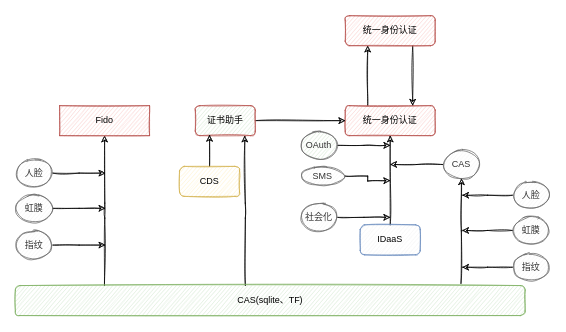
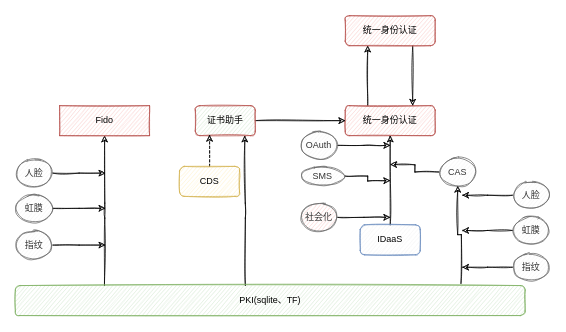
  <mxCell id="0" style=";html=1;" />
  <mxCell id="1" style=";html=1;" parent="0" />
  <mxCell id="2" style="edgeStyle=orthogonalEdgeStyle;orthogonalLoop=1;jettySize=auto;html=1;entryX=0.25;entryY=1;entryDx=0;entryDy=0;exitX=0.25;exitY=0;exitDx=0;exitDy=0;sketch=1;" edge="1" parent="1" source="3" target="16"><mxGeometry relative="1" as="geometry" /></mxCell>
  <mxCell id="3" value="统一身份认证" style="whiteSpace=wrap;html=1;fillColor=#f8cecc;strokeColor=#b85450;verticalAlign=middle;rounded=1;sketch=1;" vertex="1" parent="1"><mxGeometry x="460" y="140" width="120" height="40" as="geometry" /></mxCell>
  <mxCell id="4" style="edgeStyle=orthogonalEdgeStyle;orthogonalLoop=1;jettySize=auto;html=1;entryX=0.5;entryY=1;entryDx=0;entryDy=0;exitX=0.088;exitY=0;exitDx=0;exitDy=0;exitPerimeter=0;sketch=1;" edge="1" parent="1" target="8"><mxGeometry relative="1" as="geometry"><mxPoint x="138.84" y="380" as="sourcePoint" /></mxGeometry></mxCell>
  <mxCell id="5" style="edgeStyle=orthogonalEdgeStyle;orthogonalLoop=1;jettySize=auto;html=1;entryX=0.75;entryY=1;entryDx=0;entryDy=0;sketch=1;exitX=0.785;exitY=0;exitDx=0;exitDy=0;exitPerimeter=0;" edge="1" parent="1"><mxGeometry relative="1" as="geometry"><mxPoint x="326" y="180" as="targetPoint" /><mxPoint x="326.8" y="380" as="sourcePoint" /><Array as="points"><mxPoint x="327" y="280" /></Array></mxGeometry></mxCell>
  <mxCell id="6" style="edgeStyle=orthogonalEdgeStyle;rounded=0;sketch=1;orthogonalLoop=1;jettySize=auto;html=1;entryX=0.5;entryY=1;entryDx=0;entryDy=0;exitX=0.905;exitY=-0.071;exitDx=0;exitDy=0;exitPerimeter=0;" edge="1" parent="1" target="24"><mxGeometry relative="1" as="geometry"><mxPoint x="614.4" y="377.16" as="sourcePoint" /></mxGeometry></mxCell>
- <mxCell id="7" value="CAS(sqlite、TF)" style="whiteSpace=wrap;html=1;fillColor=#d5e8d4;strokeColor=#82b366;rounded=1;sketch=1;" vertex="1" parent="1"><mxGeometry x="20" y="380" width="680" height="40" as="geometry" /></mxCell>
+ <mxCell id="7" value="PKI(sqlite、TF)" style="whiteSpace=wrap;html=1;fillColor=#d5e8d4;strokeColor=#82b366;rounded=1;sketch=1;" vertex="1" parent="1"><mxGeometry x="20" y="380" width="680" height="40" as="geometry" /></mxCell>
  <mxCell id="8" value="Fido" style="whiteSpace=wrap;html=1;fillColor=#f8cecc;strokeColor=#b85450;sketch=1;rounded=0;" vertex="1" parent="1"><mxGeometry x="79" y="140" width="120" height="40" as="geometry" /></mxCell>
  <mxCell id="9" style="edgeStyle=orthogonalEdgeStyle;rounded=0;sketch=1;orthogonalLoop=1;jettySize=auto;html=1;entryX=0;entryY=0.5;entryDx=0;entryDy=0;" edge="1" parent="1" source="10" target="3"><mxGeometry relative="1" as="geometry" /></mxCell>
  <mxCell id="10" value="证书助手" style="whiteSpace=wrap;html=1;fillColor=#d5e8d4;strokeColor=#b85450;rounded=1;sketch=1;" vertex="1" parent="1"><mxGeometry x="260" y="140" width="80" height="40" as="geometry" /></mxCell>
- <mxCell id="11" style="edgeStyle=orthogonalEdgeStyle;orthogonalLoop=1;jettySize=auto;html=1;entryX=0.238;entryY=0.975;entryDx=0;entryDy=0;entryPerimeter=0;sketch=1;" edge="1" parent="1" source="12" target="10"><mxGeometry relative="1" as="geometry" /></mxCell>
+ <mxCell id="11" style="edgeStyle=orthogonalEdgeStyle;orthogonalLoop=1;jettySize=auto;html=1;entryX=0.238;entryY=0.975;entryDx=0;entryDy=0;entryPerimeter=0;sketch=1;dashed=1;" edge="1" parent="1" source="12" target="10"><mxGeometry relative="1" as="geometry" /></mxCell>
  <mxCell id="12" value="&lt;font color=&quot;#000000&quot;&gt;CDS&lt;/font&gt;" style="whiteSpace=wrap;html=1;fillColor=#fff2cc;strokeColor=#d6b656;rounded=1;sketch=1;" vertex="1" parent="1"><mxGeometry x="239" y="221" width="80" height="40" as="geometry" /></mxCell>
  <mxCell id="13" style="edgeStyle=orthogonalEdgeStyle;orthogonalLoop=1;jettySize=auto;html=1;entryX=0.5;entryY=1;entryDx=0;entryDy=0;sketch=1;" edge="1" parent="1" source="14" target="3"><mxGeometry relative="1" as="geometry" /></mxCell>
  <mxCell id="14" value="IDaaS" style="whiteSpace=wrap;html=1;fillColor=#f5f5f5;strokeColor=#6c8ebf;rounded=1;sketch=1;" vertex="1" parent="1"><mxGeometry x="480" y="299" width="80" height="40" as="geometry" /></mxCell>
  <mxCell id="15" style="edgeStyle=orthogonalEdgeStyle;orthogonalLoop=1;jettySize=auto;html=1;entryX=0.75;entryY=0;entryDx=0;entryDy=0;exitX=0.75;exitY=1;exitDx=0;exitDy=0;sketch=1;" edge="1" parent="1" source="16" target="3"><mxGeometry relative="1" as="geometry" /></mxCell>
  <mxCell id="16" value="统一身份认证" style="whiteSpace=wrap;html=1;fillColor=#f8cecc;strokeColor=#b85450;verticalAlign=middle;rounded=1;sketch=1;" vertex="1" parent="1"><mxGeometry x="460" y="20" width="120" height="40" as="geometry" /></mxCell>
  <mxCell id="17" style="edgeStyle=orthogonalEdgeStyle;rounded=0;sketch=1;orthogonalLoop=1;jettySize=auto;html=1;" edge="1" parent="1" source="18"><mxGeometry relative="1" as="geometry"><mxPoint x="520" y="193" as="targetPoint" /></mxGeometry></mxCell>
- <mxCell id="18" value="OAuth" style="ellipse;whiteSpace=wrap;html=1;rounded=1;sketch=1;fillColor=#d5e8d4;strokeColor=#666666;fontColor=#333333;" vertex="1" parent="1"><mxGeometry x="400" y="174.5" width="50" height="37" as="geometry" /></mxCell>
+ <mxCell id="18" value="OAuth" style="ellipse;whiteSpace=wrap;html=1;rounded=1;sketch=1;fillColor=#f5f5f5;strokeColor=#666666;fontColor=#333333;" vertex="1" parent="1"><mxGeometry x="400" y="174.5" width="50" height="37" as="geometry" /></mxCell>
  <mxCell id="19" style="edgeStyle=orthogonalEdgeStyle;rounded=0;sketch=1;orthogonalLoop=1;jettySize=auto;html=1;" edge="1" parent="1" source="20"><mxGeometry relative="1" as="geometry"><mxPoint x="520" y="240" as="targetPoint" /></mxGeometry></mxCell>
  <mxCell id="20" value="SMS" style="ellipse;whiteSpace=wrap;html=1;rounded=1;sketch=1;fillColor=#f5f5f5;strokeColor=#666666;fontColor=#333333;" vertex="1" parent="1"><mxGeometry x="400" y="221.5" width="60" height="25" as="geometry" /></mxCell>
  <mxCell id="21" style="edgeStyle=orthogonalEdgeStyle;rounded=0;sketch=1;orthogonalLoop=1;jettySize=auto;html=1;" edge="1" parent="1" source="22"><mxGeometry relative="1" as="geometry"><mxPoint x="520" y="289" as="targetPoint" /></mxGeometry></mxCell>
- <mxCell id="22" value="社会化" style="ellipse;whiteSpace=wrap;html=1;rounded=1;sketch=1;fillColor=#f5f5f5;strokeColor=#666666;fontColor=#333333;" vertex="1" parent="1"><mxGeometry x="400" y="270.5" width="50" height="37" as="geometry" /></mxCell>
+ <mxCell id="22" value="社会化" style="ellipse;whiteSpace=wrap;html=1;rounded=1;sketch=1;fillColor=#f8cecc;strokeColor=#666666;fontColor=#333333;" vertex="1" parent="1"><mxGeometry x="400" y="270.5" width="50" height="37" as="geometry" /></mxCell>
  <mxCell id="23" style="edgeStyle=orthogonalEdgeStyle;rounded=0;sketch=1;orthogonalLoop=1;jettySize=auto;html=1;" edge="1" parent="1" source="24"><mxGeometry relative="1" as="geometry"><mxPoint x="520" y="218.5" as="targetPoint" /></mxGeometry></mxCell>
- <mxCell id="24" value="CAS" style="ellipse;whiteSpace=wrap;html=1;rounded=1;sketch=1;fillColor=#f5f5f5;strokeColor=#666666;fontColor=#333333;" vertex="1" parent="1"><mxGeometry x="590" y="200" width="50" height="37" as="geometry" /></mxCell>
+ <mxCell id="24" value="CAS" style="ellipse;whiteSpace=wrap;html=1;rounded=1;sketch=1;fillColor=#f5f5f5;strokeColor=#666666;fontColor=#333333;" vertex="1" parent="1"><mxGeometry x="585" y="210" width="50" height="37" as="geometry" /></mxCell>
  <mxCell id="25" style="edgeStyle=orthogonalEdgeStyle;rounded=0;sketch=1;orthogonalLoop=1;jettySize=auto;html=1;" edge="1" parent="1" source="26"><mxGeometry relative="1" as="geometry"><mxPoint x="616" y="259.5" as="targetPoint" /></mxGeometry></mxCell>
  <mxCell id="26" value="人脸" style="ellipse;whiteSpace=wrap;html=1;rounded=1;sketch=1;fillColor=#f5f5f5;strokeColor=#666666;fontColor=#333333;" vertex="1" parent="1"><mxGeometry x="683" y="241" width="50" height="37" as="geometry" /></mxCell>
  <mxCell id="27" style="edgeStyle=orthogonalEdgeStyle;rounded=0;sketch=1;orthogonalLoop=1;jettySize=auto;html=1;" edge="1" parent="1" source="28"><mxGeometry relative="1" as="geometry"><mxPoint x="616" y="306.5" as="targetPoint" /></mxGeometry></mxCell>
  <mxCell id="28" value="虹膜" style="ellipse;whiteSpace=wrap;html=1;rounded=1;sketch=1;fillColor=#f5f5f5;strokeColor=#666666;fontColor=#333333;" vertex="1" parent="1"><mxGeometry x="683" y="288" width="50" height="37" as="geometry" /></mxCell>
  <mxCell id="29" style="edgeStyle=orthogonalEdgeStyle;rounded=0;sketch=1;orthogonalLoop=1;jettySize=auto;html=1;" edge="1" parent="1" source="30"><mxGeometry relative="1" as="geometry"><mxPoint x="616" y="355.5" as="targetPoint" /></mxGeometry></mxCell>
  <mxCell id="30" value="指纹" style="ellipse;whiteSpace=wrap;html=1;rounded=1;sketch=1;fillColor=#f5f5f5;strokeColor=#666666;fontColor=#333333;" vertex="1" parent="1"><mxGeometry x="683" y="337" width="50" height="37" as="geometry" /></mxCell>
  <mxCell id="31" style="edgeStyle=orthogonalEdgeStyle;rounded=0;sketch=1;orthogonalLoop=1;jettySize=auto;html=1;" edge="1" parent="1" source="32"><mxGeometry relative="1" as="geometry"><mxPoint x="140" y="230" as="targetPoint" /></mxGeometry></mxCell>
  <mxCell id="32" value="人脸" style="ellipse;whiteSpace=wrap;html=1;rounded=1;sketch=1;fillColor=#f5f5f5;strokeColor=#666666;fontColor=#333333;" vertex="1" parent="1"><mxGeometry x="20" y="211.5" width="50" height="37" as="geometry" /></mxCell>
  <mxCell id="33" style="edgeStyle=orthogonalEdgeStyle;rounded=0;sketch=1;orthogonalLoop=1;jettySize=auto;html=1;" edge="1" parent="1" source="34"><mxGeometry relative="1" as="geometry"><mxPoint x="140" y="277" as="targetPoint" /></mxGeometry></mxCell>
  <mxCell id="34" value="虹膜" style="ellipse;whiteSpace=wrap;html=1;rounded=1;sketch=1;fillColor=#f5f5f5;strokeColor=#666666;fontColor=#333333;" vertex="1" parent="1"><mxGeometry x="20" y="258.5" width="50" height="37" as="geometry" /></mxCell>
  <mxCell id="35" style="edgeStyle=orthogonalEdgeStyle;rounded=0;sketch=1;orthogonalLoop=1;jettySize=auto;html=1;" edge="1" parent="1" source="36"><mxGeometry relative="1" as="geometry"><mxPoint x="140" y="326" as="targetPoint" /></mxGeometry></mxCell>
  <mxCell id="36" value="指纹" style="ellipse;whiteSpace=wrap;html=1;rounded=1;sketch=1;fillColor=#f5f5f5;strokeColor=#666666;fontColor=#333333;" vertex="1" parent="1"><mxGeometry x="20" y="307.5" width="50" height="37" as="geometry" /></mxCell>
